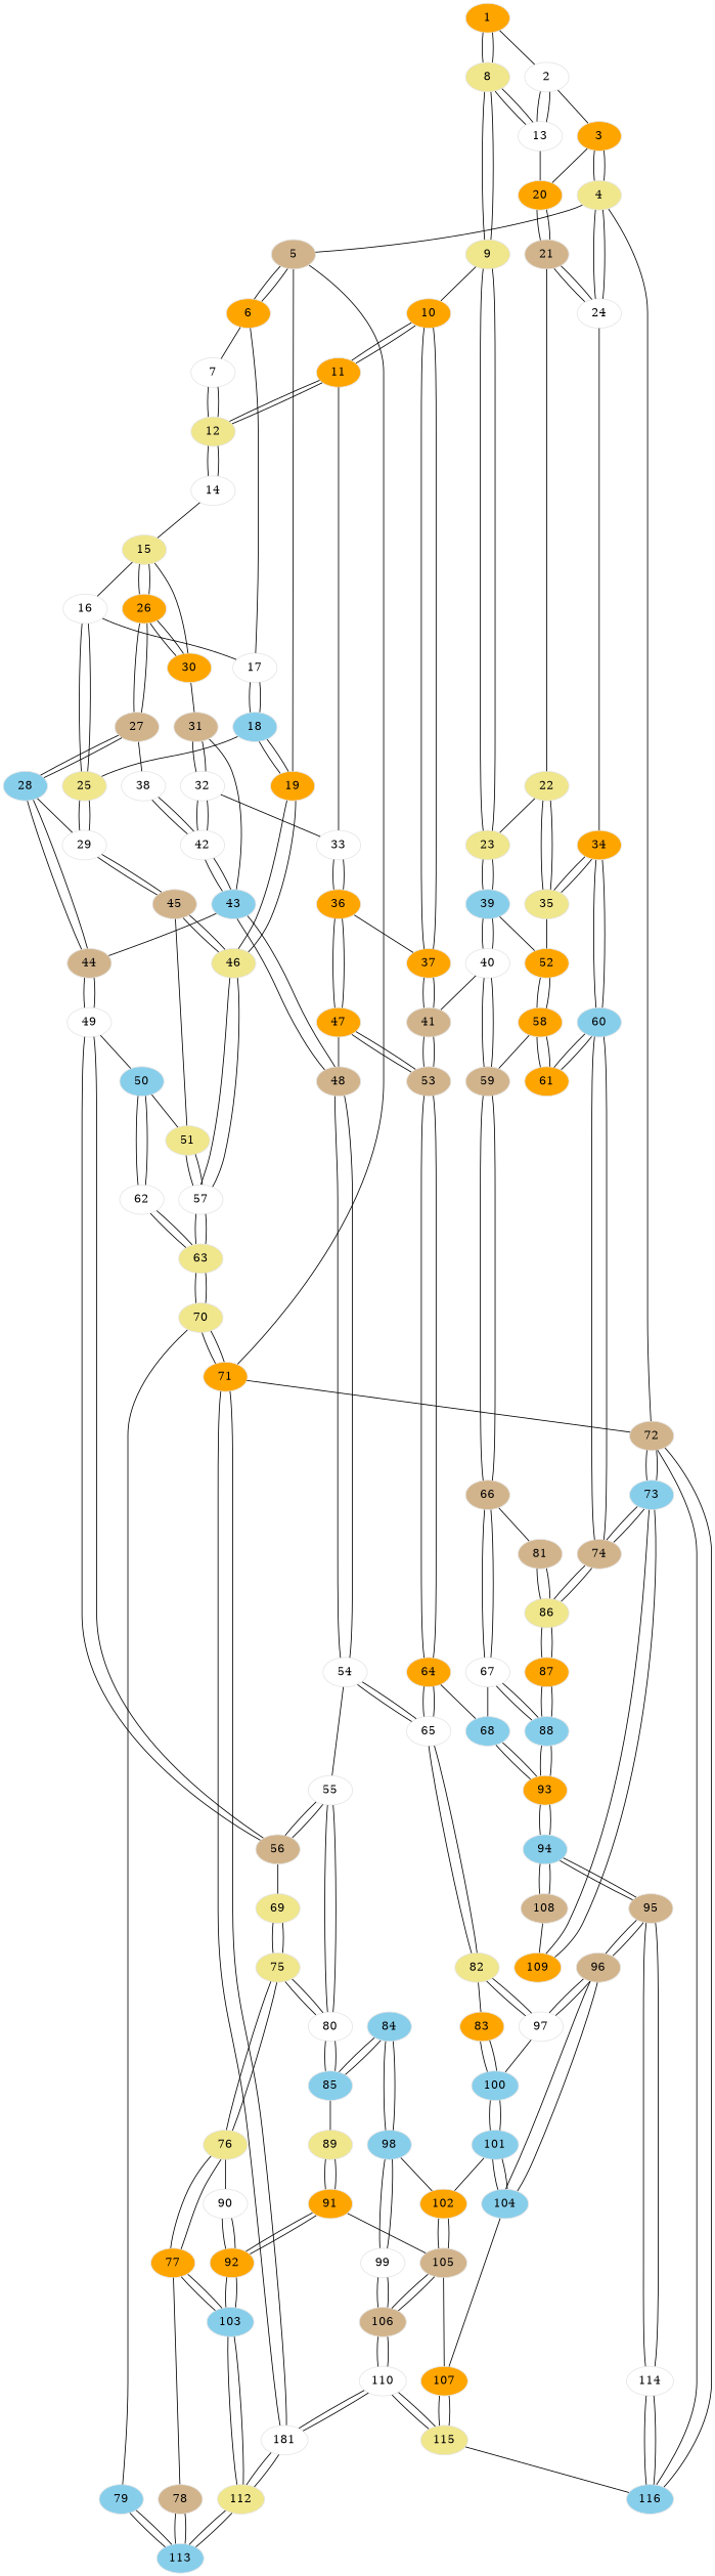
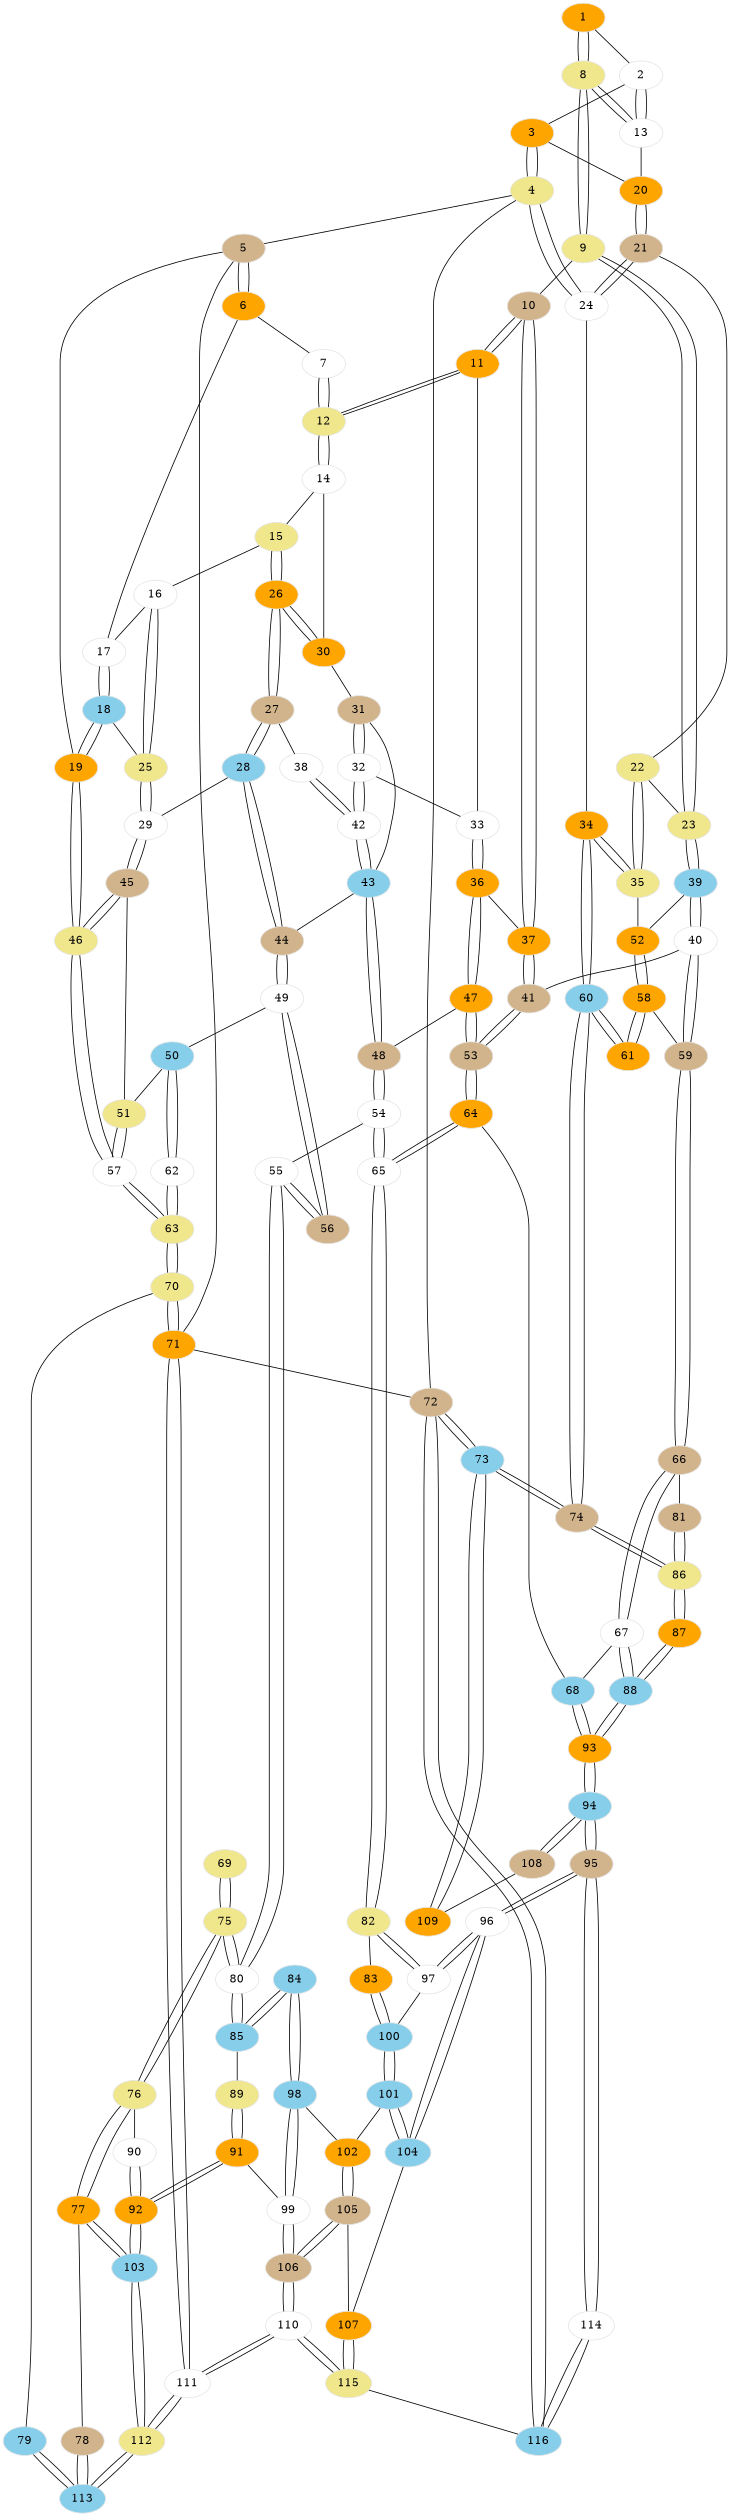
  graph {
    node [color=gray90 fillcolor=white style=filled]
    1 [fillcolor=orange]
    2
    8 [fillcolor=khaki]
    3 [fillcolor=orange]
    13
    9 [fillcolor=khaki]
    4 [fillcolor=khaki]
    20 [fillcolor=orange]
    5 [fillcolor=tan]
    24
    72 [fillcolor=tan]
    21 [fillcolor=tan]
    6 [fillcolor=orange]
    19 [fillcolor=orange]
    71 [fillcolor=orange]
    34 [fillcolor=orange]
    73 [fillcolor=skyblue]
    116 [fillcolor=skyblue]
    7
    17
    46 [fillcolor=khaki]
-   111 [label=181]
+   111
    12 [fillcolor=khaki]
    18 [fillcolor=skyblue]
    14
-   10 [fillcolor=orange]
+   10 [fillcolor=tan]
    23 [fillcolor=khaki]
    11 [fillcolor=orange]
    37 [fillcolor=orange]
    39 [fillcolor=skyblue]
    33
    41 [fillcolor=tan]
    36 [fillcolor=orange]
    15 [fillcolor=khaki]
    30 [fillcolor=orange]
    16
    26 [fillcolor=orange]
    31 [fillcolor=tan]
    25 [fillcolor=khaki]
    27 [fillcolor=tan]
    29
    57
    22 [fillcolor=khaki]
    35 [fillcolor=khaki]
    52 [fillcolor=orange]
    40
    60 [fillcolor=skyblue]
    45 [fillcolor=tan]
    28 [fillcolor=skyblue]
    38
    44 [fillcolor=tan]
    42
    49
    51 [fillcolor=khaki]
    32
    43 [fillcolor=skyblue]
    47 [fillcolor=orange]
    61 [fillcolor=orange]
    74 [fillcolor=tan]
    58 [fillcolor=orange]
    53 [fillcolor=tan]
    48 [fillcolor=tan]
    59 [fillcolor=tan]
    66 [fillcolor=tan]
    64 [fillcolor=orange]
    54
    50 [fillcolor=skyblue]
    56 [fillcolor=tan]
    63 [fillcolor=khaki]
    55
    65
    62
    69 [fillcolor=khaki]
    68 [fillcolor=skyblue]
    80
    82 [fillcolor=khaki]
    85 [fillcolor=skyblue]
    75 [fillcolor=khaki]
    70 [fillcolor=khaki]
    81 [fillcolor=tan]
    67
    86 [fillcolor=khaki]
    79 [fillcolor=skyblue]
    93 [fillcolor=orange]
    83 [fillcolor=orange]
    97
    88 [fillcolor=skyblue]
    94 [fillcolor=skyblue]
    76 [fillcolor=khaki]
    113 [fillcolor=skyblue]
    112 [fillcolor=khaki]
    109 [fillcolor=orange]
    87 [fillcolor=orange]
    77 [fillcolor=orange]
    90
    78 [fillcolor=tan]
    103 [fillcolor=skyblue]
    92 [fillcolor=orange]
    89 [fillcolor=khaki]
    100 [fillcolor=skyblue]
    84 [fillcolor=skyblue]
    98 [fillcolor=skyblue]
    101 [fillcolor=skyblue]
    99
    102 [fillcolor=orange]
    91 [fillcolor=orange]
    106 [fillcolor=tan]
    95 [fillcolor=tan]
    108 [fillcolor=tan]
-   96 [fillcolor=tan]
+   96
    114
    104 [fillcolor=skyblue]
    107 [fillcolor=orange]
    105 [fillcolor=tan]
    110
    115 [fillcolor=khaki]
    1 -- 2
    1 -- 8
    1 -- 8
    2 -- 3
    2 -- 13
    2 -- 13
    8 -- 13
    8 -- 13
    8 -- 9
    8 -- 9
    3 -- 4
    3 -- 4
    3 -- 20
    13 -- 20
    9 -- 10
    9 -- 23
    9 -- 23
    4 -- 5
    4 -- 24
    4 -- 24
    4 -- 72
    20 -- 21
    20 -- 21
    5 -- 6
    5 -- 6
    5 -- 19
    5 -- 71
    24 -- 34
    72 -- 73
    72 -- 73
    72 -- 116
    72 -- 116
    21 -- 24
    21 -- 24
    21 -- 22
    6 -- 7
    6 -- 17
    19 -- 46
    19 -- 46
    71 -- 72
    71 -- 111
    71 -- 111
    34 -- 35
    34 -- 35
    34 -- 60
    34 -- 60
    73 -- 74
    73 -- 74
    73 -- 109
    73 -- 109
    7 -- 12
    7 -- 12
    17 -- 18
    17 -- 18
    46 -- 57
    46 -- 57
    111 -- 112
    111 -- 112
    12 -- 14
    12 -- 14
    18 -- 19
    18 -- 19
    18 -- 25
    14 -- 15
-   15 -- 30
+   14 -- 30
    10 -- 11
    10 -- 11
    10 -- 37
    10 -- 37
    23 -- 39
    23 -- 39
    11 -- 12
    11 -- 12
    11 -- 33
    37 -- 41
    37 -- 41
    39 -- 52
    39 -- 40
    39 -- 40
    33 -- 36
    33 -- 36
    41 -- 53
    41 -- 53
    36 -- 37
    36 -- 47
    36 -- 47
    15 -- 16
    15 -- 26
    15 -- 26
    30 -- 31
    16 -- 17
    16 -- 25
    16 -- 25
    26 -- 30
    26 -- 30
    26 -- 27
    26 -- 27
    31 -- 32
    31 -- 32
    31 -- 43
    25 -- 29
    25 -- 29
    27 -- 28
    27 -- 28
    27 -- 38
    29 -- 45
    29 -- 45
    57 -- 63
    57 -- 63
    22 -- 23
    22 -- 35
    22 -- 35
    35 -- 52
    52 -- 58
    52 -- 58
    40 -- 41
    40 -- 59
    40 -- 59
    60 -- 61
    60 -- 61
    60 -- 74
    60 -- 74
    45 -- 46
    45 -- 46
    45 -- 51
    28 -- 29
    28 -- 44
    28 -- 44
    38 -- 42
    38 -- 42
    44 -- 49
    44 -- 49
    42 -- 43
    42 -- 43
    49 -- 50
    49 -- 56
    49 -- 56
    51 -- 57
    51 -- 57
    32 -- 33
    32 -- 42
    32 -- 42
    43 -- 44
    43 -- 48
    43 -- 48
    47 -- 53
    47 -- 53
    47 -- 48
    74 -- 86
    74 -- 86
    58 -- 61
    58 -- 61
    58 -- 59
    53 -- 64
    53 -- 64
    48 -- 54
    48 -- 54
    59 -- 66
    59 -- 66
    66 -- 81
    66 -- 67
    66 -- 67
    64 -- 65
    64 -- 65
    64 -- 68
    54 -- 55
    54 -- 65
    54 -- 65
    50 -- 51
    50 -- 62
    50 -- 62
-   56 -- 69
    63 -- 70
    63 -- 70
    55 -- 56
    55 -- 56
    55 -- 80
    55 -- 80
    65 -- 82
    65 -- 82
    62 -- 63
    62 -- 63
    69 -- 75
    69 -- 75
    68 -- 93
    68 -- 93
    80 -- 85
    80 -- 85
    82 -- 83
    82 -- 97
    82 -- 97
    85 -- 89
    75 -- 80
    75 -- 80
    75 -- 76
    75 -- 76
    70 -- 71
    70 -- 71
    70 -- 79
    81 -- 86
    81 -- 86
    67 -- 68
    67 -- 88
    67 -- 88
    86 -- 87
    86 -- 87
    79 -- 113
    79 -- 113
    93 -- 94
    93 -- 94
    83 -- 100
    83 -- 100
    97 -- 100
    88 -- 93
    88 -- 93
    94 -- 95
    94 -- 95
    94 -- 108
    94 -- 108
    76 -- 77
    76 -- 77
    76 -- 90
    112 -- 113
    112 -- 113
    87 -- 88
    87 -- 88
    77 -- 78
    77 -- 103
    77 -- 103
    90 -- 92
    90 -- 92
    78 -- 113
    78 -- 113
    103 -- 112
    103 -- 112
    92 -- 103
    92 -- 103
    89 -- 91
    89 -- 91
    100 -- 101
    100 -- 101
    84 -- 85
    84 -- 85
    84 -- 98
    84 -- 98
    98 -- 99
    98 -- 99
    98 -- 102
    101 -- 102
    101 -- 104
    101 -- 104
    99 -- 106
    99 -- 106
    102 -- 105
    102 -- 105
    91 -- 92
    91 -- 92
-   91 -- 105
+   91 -- 99
    106 -- 110
    106 -- 110
    95 -- 96
    95 -- 96
    95 -- 114
    95 -- 114
    108 -- 109
    96 -- 97
    96 -- 97
    96 -- 104
    96 -- 104
    114 -- 116
    114 -- 116
    104 -- 107
    107 -- 115
    107 -- 115
    105 -- 106
    105 -- 106
    105 -- 107
    110 -- 111
    110 -- 111
    110 -- 115
    110 -- 115
    115 -- 116
  }
